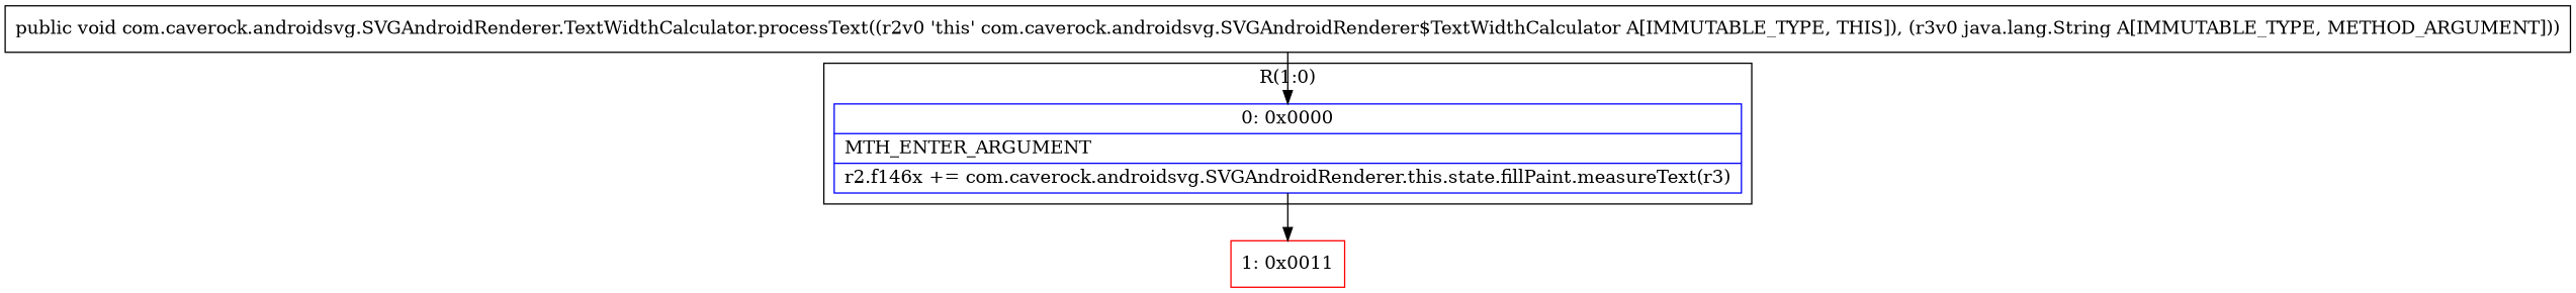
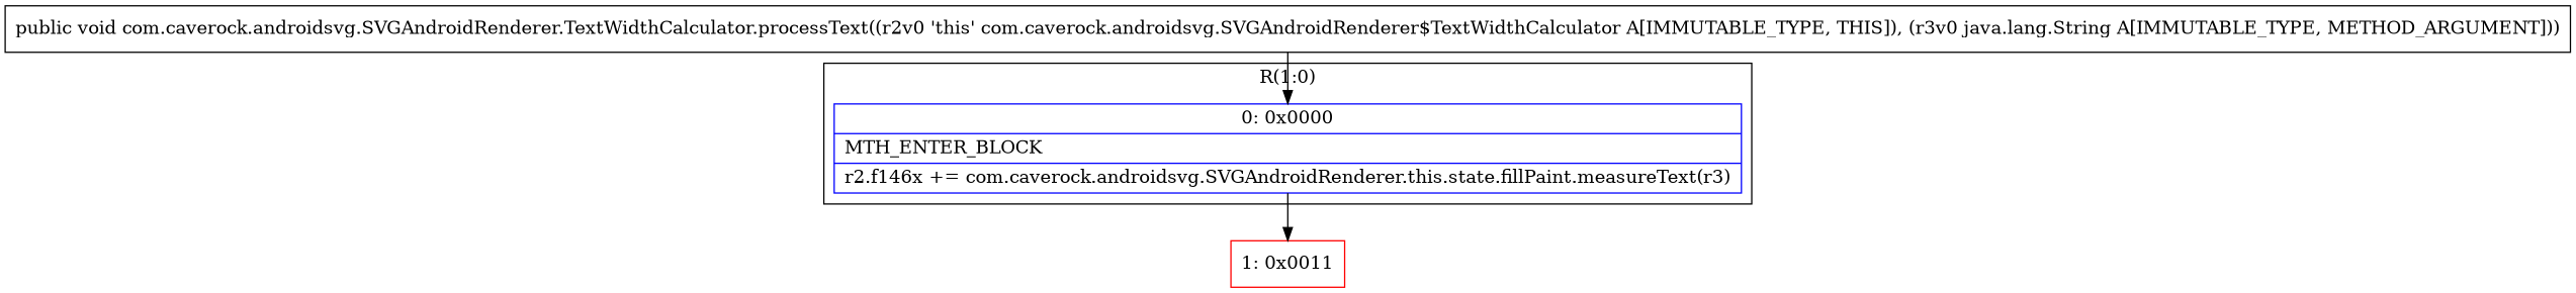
  digraph {
    node [shape=record]
-   n1 [color=blue label="{0\:\ 0x0000|MTH_ENTER_ARGUMENT\l|r2.f146x += com.caverock.androidsvg.SVGAndroidRenderer.this.state.fillPaint.measureText(r3)\l}"]
+   n1 [color=blue label="{0\:\ 0x0000|MTH_ENTER_BLOCK\l|r2.f146x += com.caverock.androidsvg.SVGAndroidRenderer.this.state.fillPaint.measureText(r3)\l}"]
    n2 [color=red label="{1\:\ 0x0011}"]
    n3 [label="{public void com.caverock.androidsvg.SVGAndroidRenderer.TextWidthCalculator.processText((r2v0 'this' com.caverock.androidsvg.SVGAndroidRenderer$TextWidthCalculator A[IMMUTABLE_TYPE, THIS]), (r3v0 java.lang.String A[IMMUTABLE_TYPE, METHOD_ARGUMENT])) }"]
    subgraph cluster_1 {
      label="R(1:0)"
      n1
    }
    n1 -> n2
    n3 -> n1
  }
